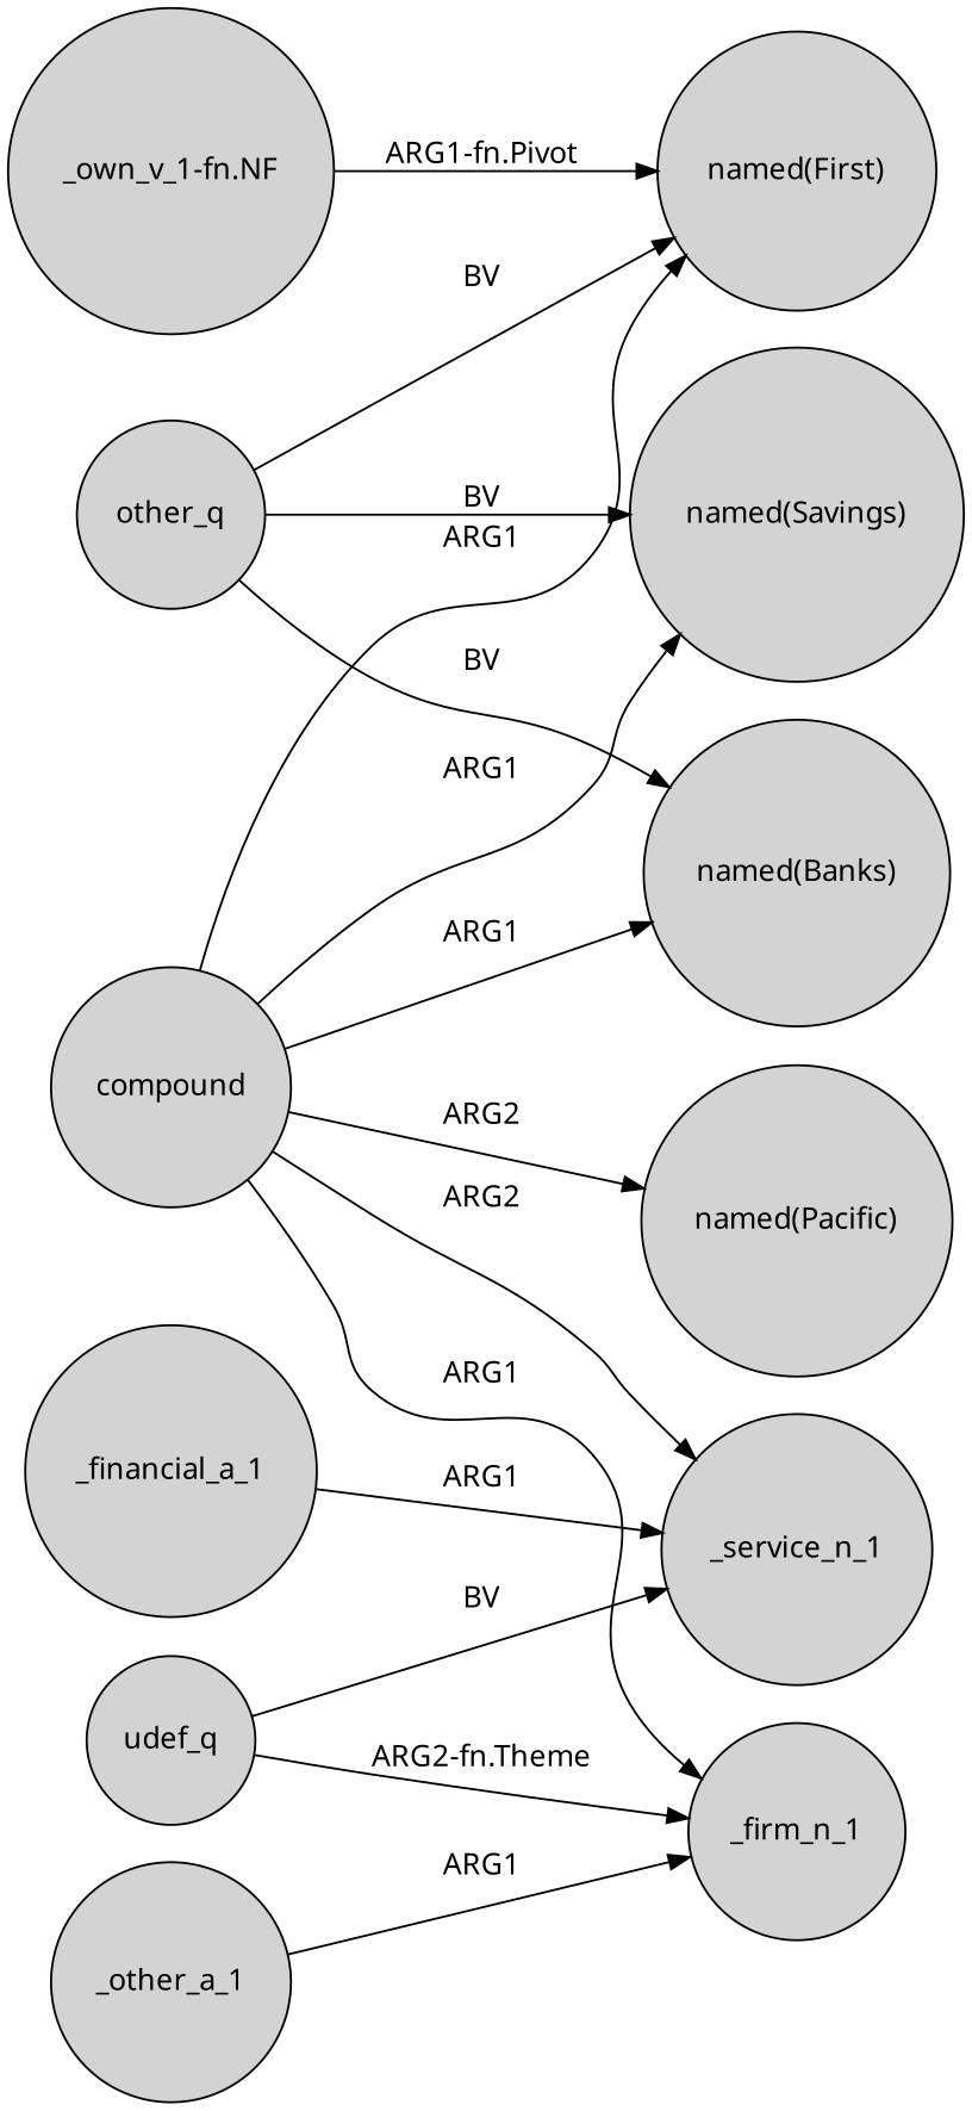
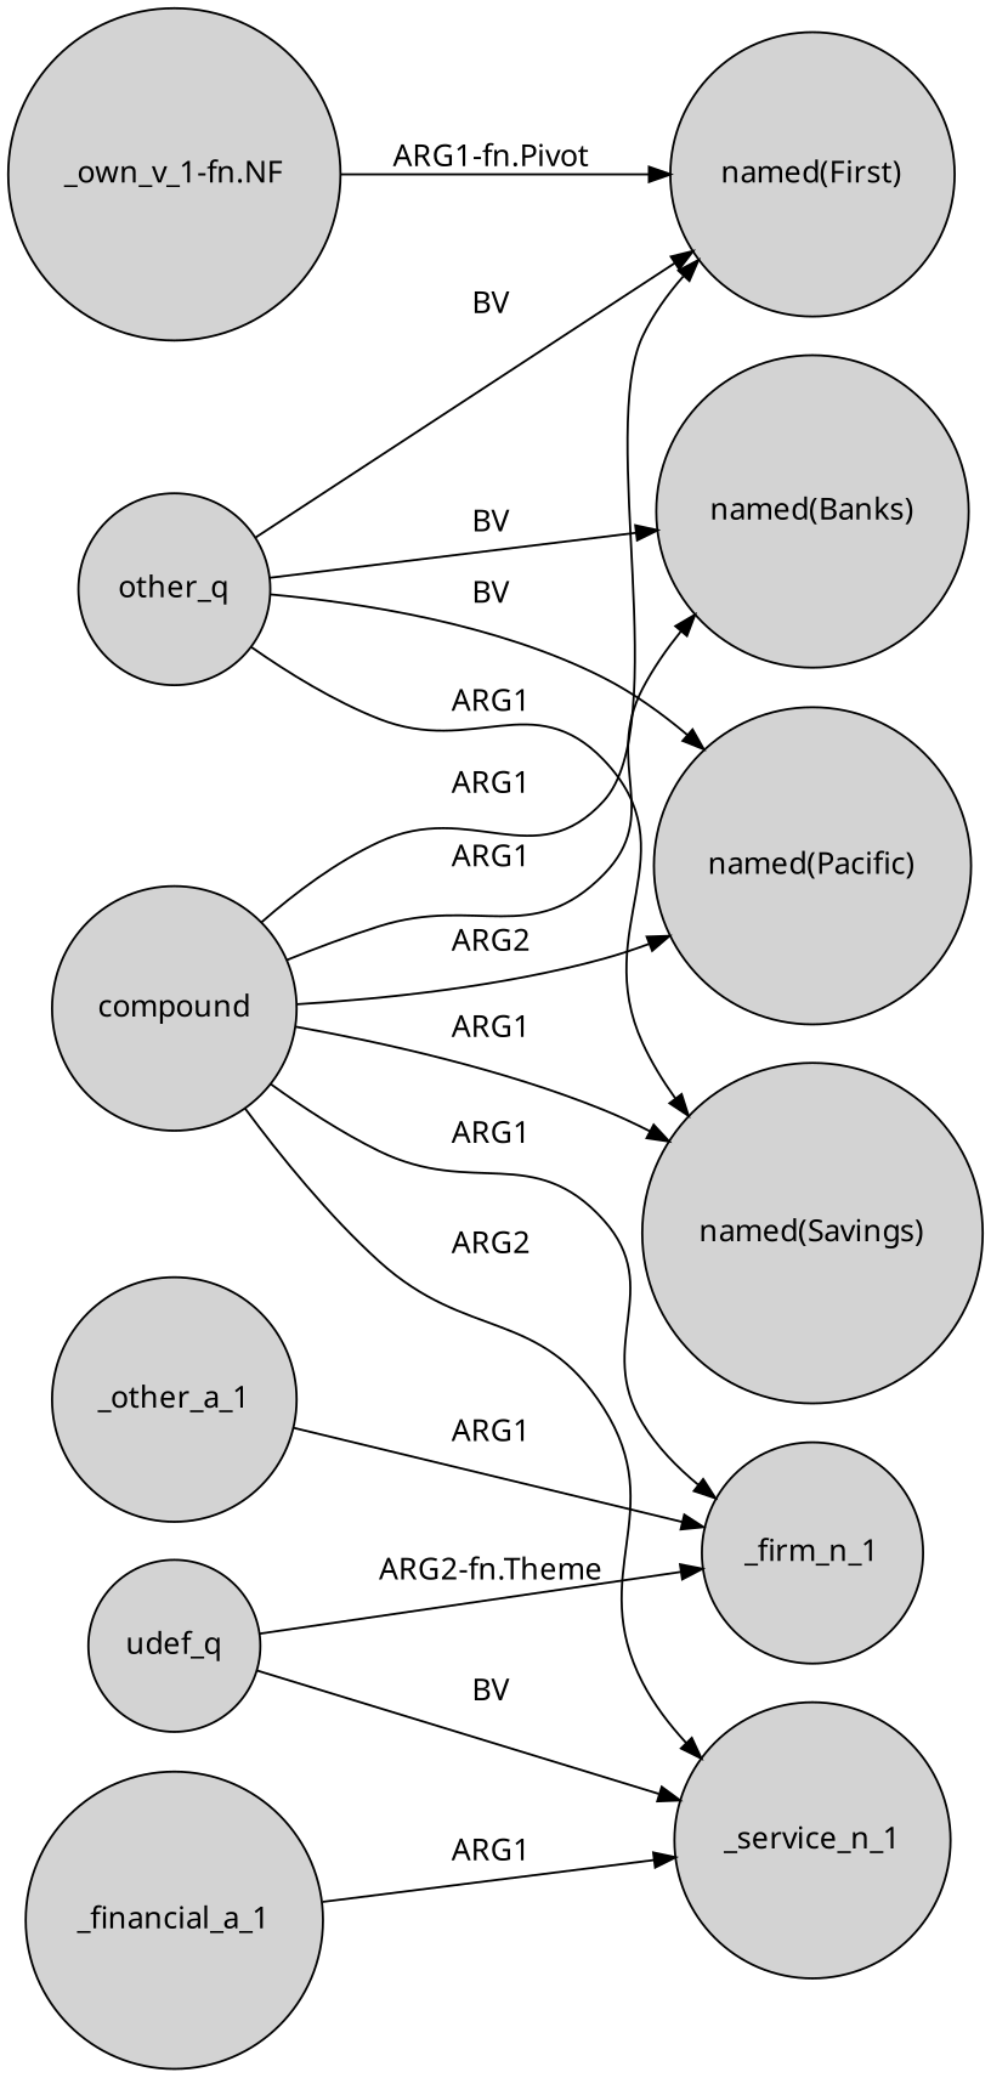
  digraph {
    fontname="Noto Sans"
    rankdir=LR
    node [fontname="Noto Sans" shape=circle style=filled]
    edge [fontname="Noto Sans"]
    compound
    "named(Banks)"
    _service_n_1
    "named(First)"
    "named(Savings)"
    "named(Pacific)"
    _firm_n_1
    n8 [label=other_q]
    udef_q
    _financial_a_1
    "_own_v_1-fn.NF"
    _other_a_1
    compound -> "named(Banks)" [label=ARG1]
    compound -> _service_n_1 [label=ARG2]
    compound -> "named(First)" [label=ARG1]
    compound -> "named(Savings)" [label=ARG1]
    compound -> "named(Pacific)" [label=ARG2]
    compound -> _firm_n_1 [label=ARG1]
    n8 -> "named(Banks)" [label=BV]
    n8 -> "named(First)" [label=BV]
-   n8 -> "named(Savings)" [label=BV]
+   n8 -> "named(Savings)" [label=ARG1]
+   n8 -> "named(Pacific)" [label=BV]
    udef_q -> _service_n_1 [label=BV]
    udef_q -> _firm_n_1 [label="ARG2-fn.Theme"]
    _financial_a_1 -> _service_n_1 [label=ARG1]
    "_own_v_1-fn.NF" -> "named(First)" [label="ARG1-fn.Pivot"]
    _other_a_1 -> _firm_n_1 [label=ARG1]
  }
